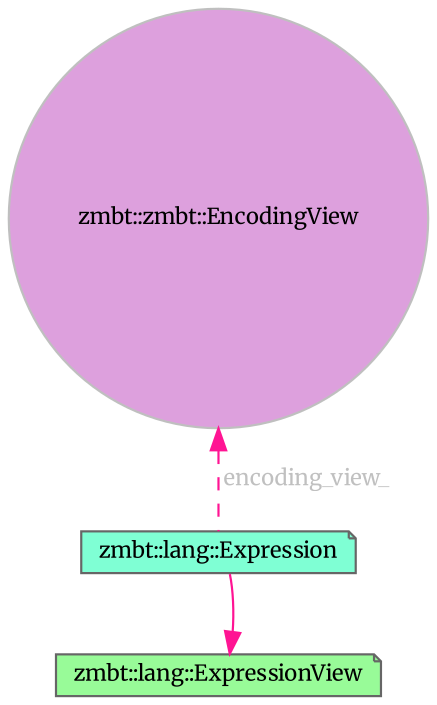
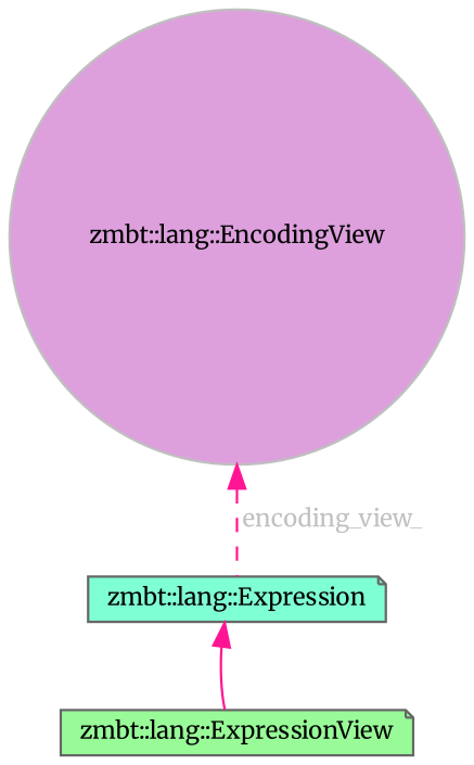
  digraph {
    fontname=Merriweather
    node [color=gray40 fontname=Merriweather fontsize=10 shape=note style=filled]
    edge [color=deeppink dir=back fontname=Merriweather fontsize=10 labelfontname=Helvetica labelfontsize=10]
    n1 [fillcolor=aquamarine fontcolor=black height=0.2 label="zmbt::lang::Expression" width=0.4]
    n2 [fillcolor=palegreen height=0.2 label="zmbt::lang::ExpressionView" width=0.4]
-   n3 [color=grey75 fillcolor=plum height=0.2 label="zmbt::zmbt::EncodingView" shape=circle width=0.4]
-   n2 -> n1 [style=solid]
+   n3 [color=grey75 fillcolor=plum height=0.2 label="zmbt::lang::EncodingView" shape=circle width=0.4]
+   n1 -> n2 [style=solid]
    n3 -> n1 [fontcolor=grey label=" encoding_view_" style=dashed]
  }
